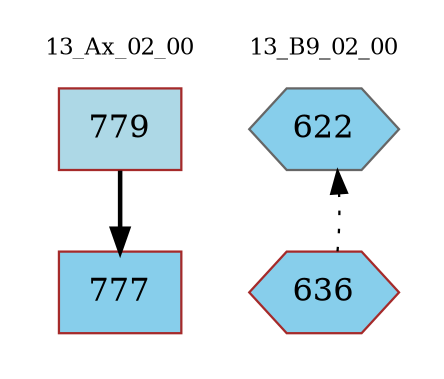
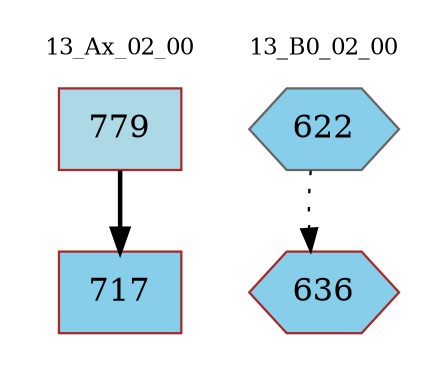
  digraph {
    node [color=brown fillcolor=skyblue shape=box style=filled]
    edge [color=black]
    n1 [fillcolor=lightblue label=779]
-   n2 [label=777]
+   n2 [label=717]
    n3 [color=gray40 label=622 shape=hexagon]
    n4 [label=636 shape=hexagon]
    subgraph cluster_1 {
      color=white
      fontsize=10
      label="13_Ax_02_00"
      n1
      n2
    }
    subgraph cluster_2 {
      color=white
      fontsize=10
-     label="13_B9_02_00"
+     label="13_B0_02_00"
      n3
      n4
    }
    n1 -> n2 [style=bold]
-   n4 -> n3 [style=dotted]
+   n3 -> n4 [style=dotted]
  }
